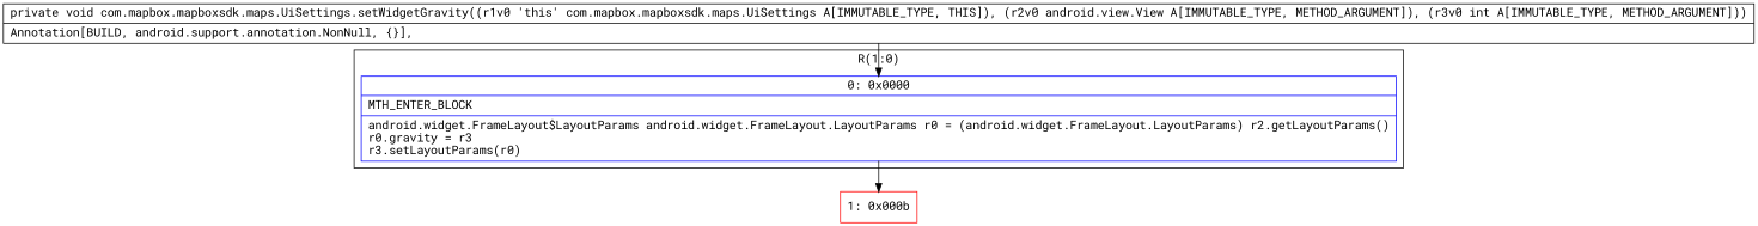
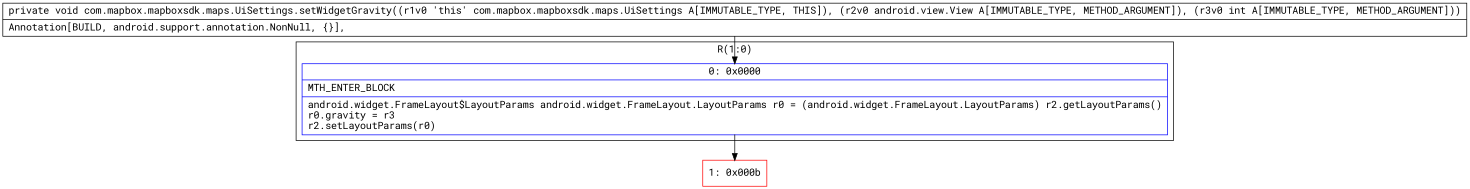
  digraph {
    fontname="Roboto Mono"
    node [shape=record fontname="Roboto Mono"]
    edge [fontname="Roboto Mono"]
-   n1 [color=blue label="{0\:\ 0x0000|MTH_ENTER_BLOCK\l|android.widget.FrameLayout$LayoutParams android.widget.FrameLayout.LayoutParams r0 = (android.widget.FrameLayout.LayoutParams) r2.getLayoutParams()\lr0.gravity = r3\lr3.setLayoutParams(r0)\l}"]
+   n1 [color=blue label="{0\:\ 0x0000|MTH_ENTER_BLOCK\l|android.widget.FrameLayout$LayoutParams android.widget.FrameLayout.LayoutParams r0 = (android.widget.FrameLayout.LayoutParams) r2.getLayoutParams()\lr0.gravity = r3\lr2.setLayoutParams(r0)\l}"]
    n2 [color=red label="{1\:\ 0x000b}"]
    n3 [label="{private void com.mapbox.mapboxsdk.maps.UiSettings.setWidgetGravity((r1v0 'this' com.mapbox.mapboxsdk.maps.UiSettings A[IMMUTABLE_TYPE, THIS]), (r2v0 android.view.View A[IMMUTABLE_TYPE, METHOD_ARGUMENT]), (r3v0 int A[IMMUTABLE_TYPE, METHOD_ARGUMENT]))  | Annotation[BUILD, android.support.annotation.NonNull, \{\}], \l}"]
    subgraph cluster_1 {
      label="R(1:0)"
      n1
    }
    n1 -> n2
    n3 -> n1
  }
